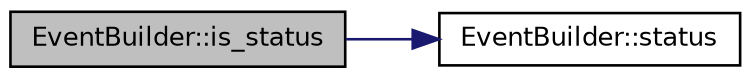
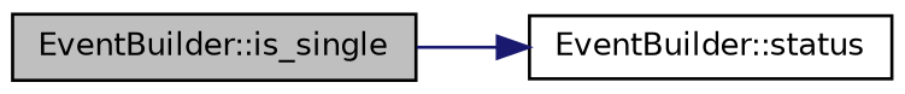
  digraph {
    rankdir=LR
    node [color=black fontname=Helvetica fontsize=10 shape=record style=filled]
-   n1 [fillcolor=grey75 fontcolor=black height=0.2 label="EventBuilder::is_status" width=0.4]
+   n1 [fillcolor=grey75 fontcolor=black height=0.2 label="EventBuilder::is_single" width=0.4]
    n2 [fillcolor=white height=0.2 label="EventBuilder::status" width=0.4]
    n1 -> n2 [color=midnightblue fontname=Helvetica fontsize=10 labelfontname=Helvetica labelfontsize=10 style=solid]
  }
